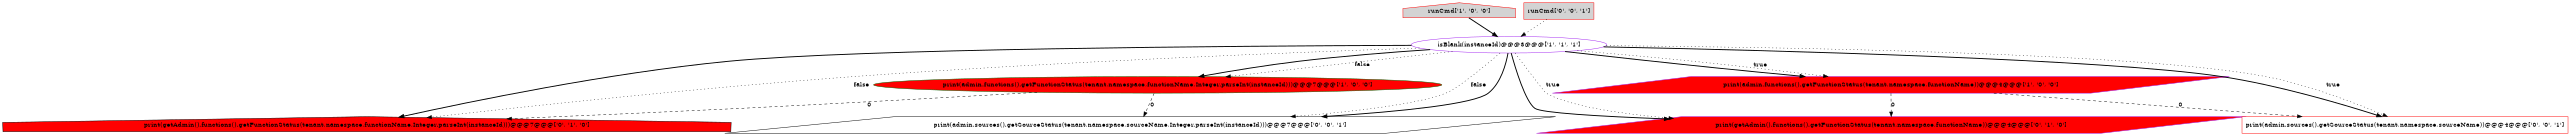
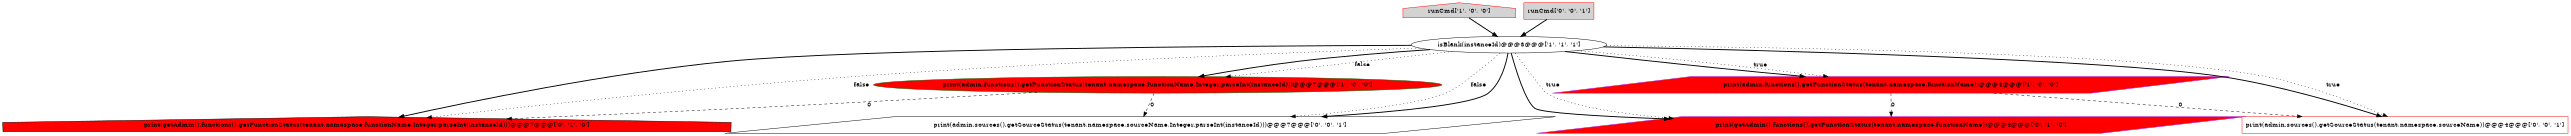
  digraph {
    node [color=black fillcolor=red shape=parallelogram style=filled]
    edge [style=bold]
    n1 [label="print(getAdmin().functions().getFunctionStatus(tenant,namespace,functionName,Integer.parseInt(instanceId)))@@@7@@@['0', '1', '0']" shape=house]
-   n2 [color=purple fillcolor=white label="isBlank(instanceId)@@@3@@@['1', '1', '1']" shape=ellipse]
+   n2 [fillcolor=white label="isBlank(instanceId)@@@3@@@['1', '1', '1']" shape=ellipse]
    n3 [color=darkgreen label="print(admin.functions().getFunctionStatus(tenant,namespace,functionName,Integer.parseInt(instanceId)))@@@7@@@['1', '0', '0']" shape=ellipse]
    n4 [color=purple label="print(getAdmin().functions().getFunctionStatus(tenant,namespace,functionName))@@@4@@@['0', '1', '0']"]
    n5 [color=purple label="print(admin.functions().getFunctionStatus(tenant,namespace,functionName))@@@4@@@['1', '0', '0']"]
    n6 [color=red fillcolor=white label="print(admin.sources().getSourceStatus(tenant,namespace,sourceName))@@@4@@@['0', '0', '1']" shape=box]
    n7 [fillcolor=white label="print(admin.sources().getSourceStatus(tenant,namespace,sourceName,Integer.parseInt(instanceId)))@@@7@@@['0', '0', '1']"]
    n8 [color=red fillcolor=lightgray label="runCmd['1', '0', '0']" shape=house]
    n9 [color=red fillcolor=lightgray label="runCmd['0', '0', '1']" shape=box]
    n2 -> n1
    n2 -> n1 [label=false style=dotted]
    n2 -> n3
    n2 -> n3 [label=false style=dotted]
    n2 -> n4
    n2 -> n4 [label=true style=dotted]
    n2 -> n5
    n2 -> n5 [label=true style=dotted]
    n2 -> n6
    n2 -> n6 [label=true style=dotted]
    n2 -> n7 [label=false style=dotted]
    n2 -> n7
    n3 -> n1 [label=0 style=dashed]
    n3 -> n7 [label=0 style=dashed]
    n5 -> n4 [label=0 style=dashed]
    n5 -> n6 [label=0 style=dashed]
    n8 -> n2
-   n9 -> n2 [style=dotted]
+   n9 -> n2
  }
